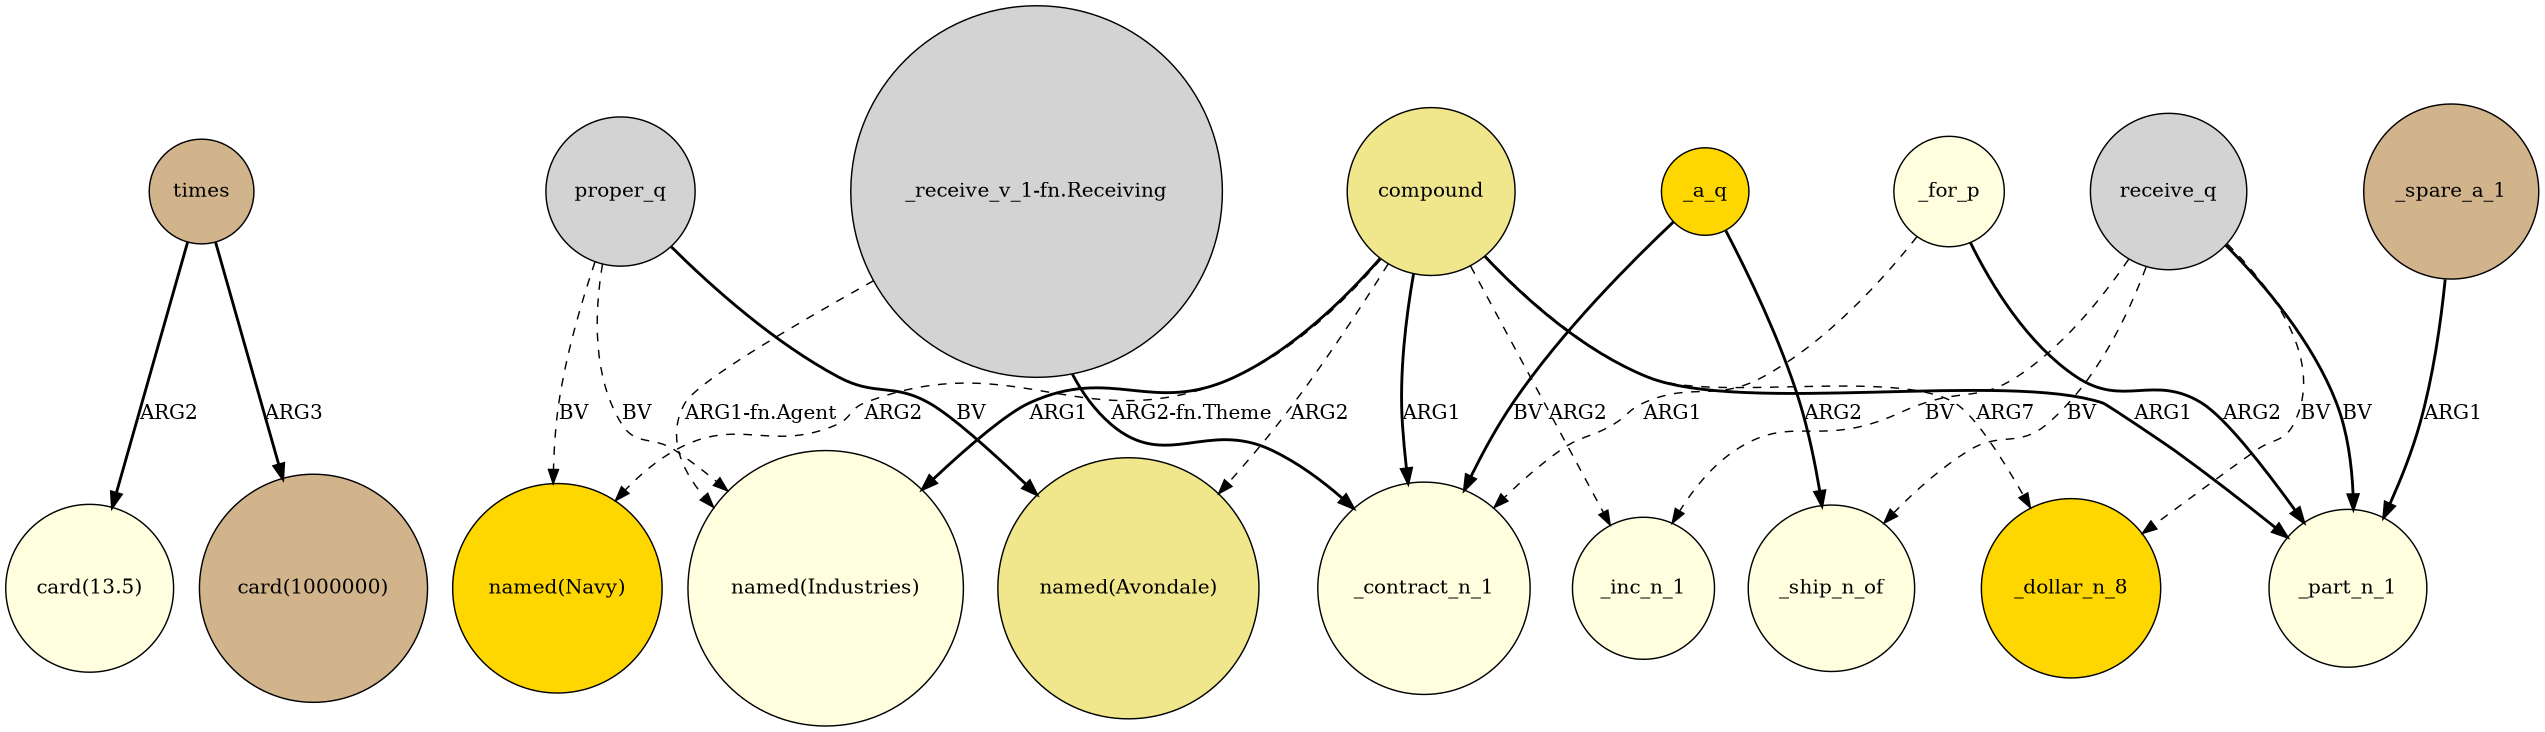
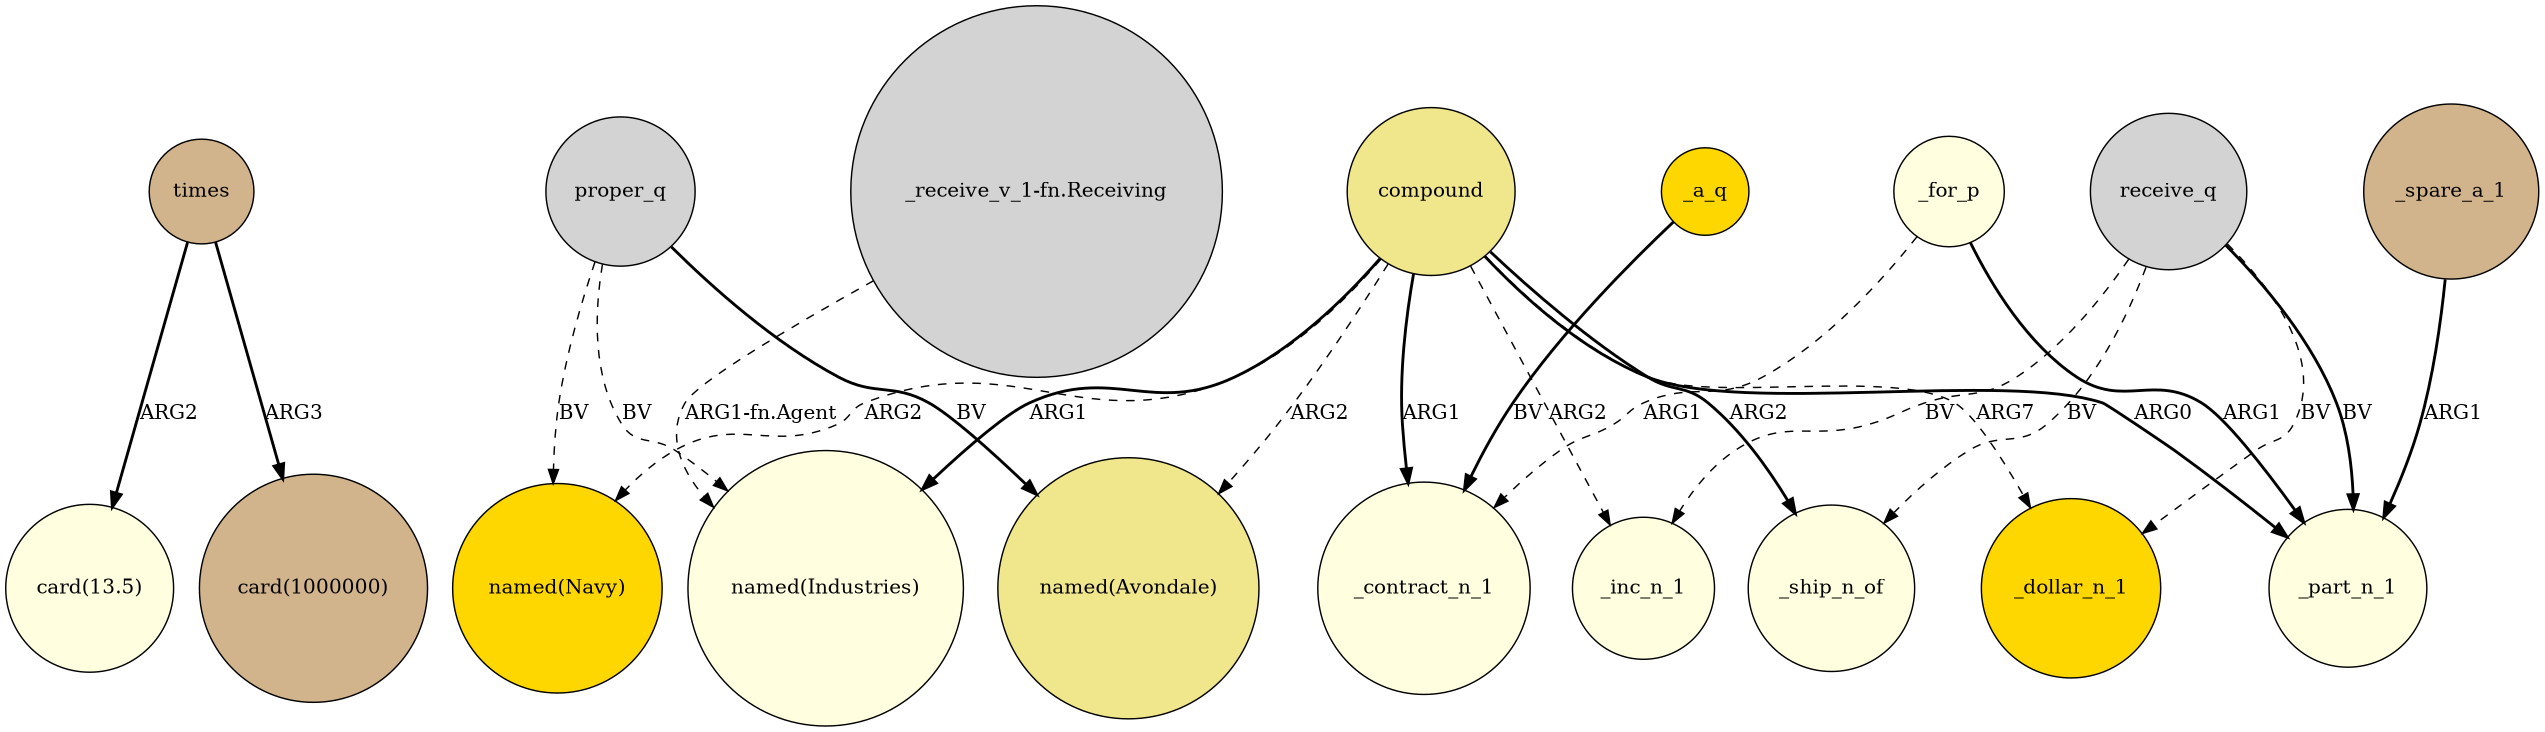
  digraph {
    node [fillcolor=lightyellow shape=circle style=filled]
    edge [style=bold]
    times [fillcolor=tan]
    "card(13.5)"
    "card(1000000)" [fillcolor=tan]
    compound [fillcolor=khaki]
    "named(Industries)"
-   _dollar_n_1 [fillcolor=gold label=_dollar_n_8]
+   _dollar_n_1 [fillcolor=gold]
    _inc_n_1
    _ship_n_of
    _part_n_1
    "named(Navy)" [fillcolor=gold]
    "named(Avondale)" [fillcolor=khaki]
    _contract_n_1
    n13 [fillcolor=lightgrey label=receive_q]
    proper_q [fillcolor=lightgrey]
    _a_q [fillcolor=gold]
    _spare_a_1 [fillcolor=tan]
    "_receive_v_1-fn.Receiving" [fillcolor=lightgrey]
    _for_p
    times -> "card(13.5)" [label=ARG2]
    times -> "card(1000000)" [label=ARG3]
    compound -> "named(Industries)" [label=ARG1]
    compound -> _dollar_n_1 [label=ARG7 style=dashed]
    compound -> _inc_n_1 [label=ARG2 style=dashed]
-   _a_q -> _ship_n_of [label=ARG2]
-   compound -> _part_n_1 [label=ARG1]
+   compound -> _ship_n_of [label=ARG2]
+   compound -> _part_n_1 [label=ARG0]
    compound -> "named(Navy)" [label=ARG2 style=dashed]
    compound -> "named(Avondale)" [label=ARG2 style=dashed]
    compound -> _contract_n_1 [label=ARG1]
    n13 -> _dollar_n_1 [label=BV style=dashed]
    n13 -> _inc_n_1 [label=BV style=dashed]
    n13 -> _ship_n_of [label=BV style=dashed]
    n13 -> _part_n_1 [label=BV]
    proper_q -> "named(Industries)" [label=BV style=dashed]
    proper_q -> "named(Navy)" [label=BV style=dashed]
    proper_q -> "named(Avondale)" [label=BV]
    _a_q -> _contract_n_1 [label=BV]
    _spare_a_1 -> _part_n_1 [label=ARG1]
    "_receive_v_1-fn.Receiving" -> "named(Industries)" [label="ARG1-fn.Agent" style=dashed]
-   "_receive_v_1-fn.Receiving" -> _contract_n_1 [label="ARG2-fn.Theme"]
-   _for_p -> _part_n_1 [label=ARG2]
+   _for_p -> _part_n_1 [label=ARG1]
    _for_p -> _contract_n_1 [label=ARG1 style=dashed]
  }
